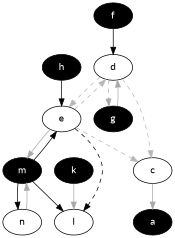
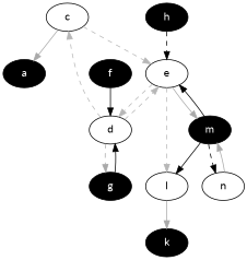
  digraph {
    fontname=Lato
    node [fillcolor="#000000" fontcolor="#ffffff" fontname=Lato fontsize=14 shape=oval style=filled]
    edge [color="#000000" dir=forward fontname=Lato style=solid]
    c [fillcolor="#ffffff" fontcolor="#000000"]
    a
    l [fillcolor="#ffffff" fontcolor="#000000"]
    k
    d [fillcolor="#ffffff" fontcolor="#000000"]
    e [fillcolor="#ffffff" fontcolor="#000000"]
    g
    m
    n [fillcolor="#ffffff" fontcolor="#000000"]
    f
    h
    c -> a [color="#A9A9A9"]
-   k -> l [color="#A9A9A9"]
+   l -> k [color="#A9A9A9"]
    d -> c [color="#b7b7b7" style=dashed]
    d -> e [color="#b7b7b7" style=dashed]
    d -> g [color="#A9A9A9" style=dashed]
-   e -> c [color="#b7b7b7" style=dashed]
-   e -> l [style=dashed]
+   c -> e [color="#b7b7b7" style=dashed]
+   e -> l [color="#b7b7b7" style=dashed]
    e -> d [color="#b7b7b7" style=dashed]
    e -> m [color="#A9A9A9"]
-   g -> d [color="#A9A9A9"]
+   g -> d
    m -> l
    m -> e
-   m -> n
+   m -> n [style=dashed]
    n -> m [color="#A9A9A9"]
    f -> d
-   h -> e
+   h -> e [style=dashed]
  }
